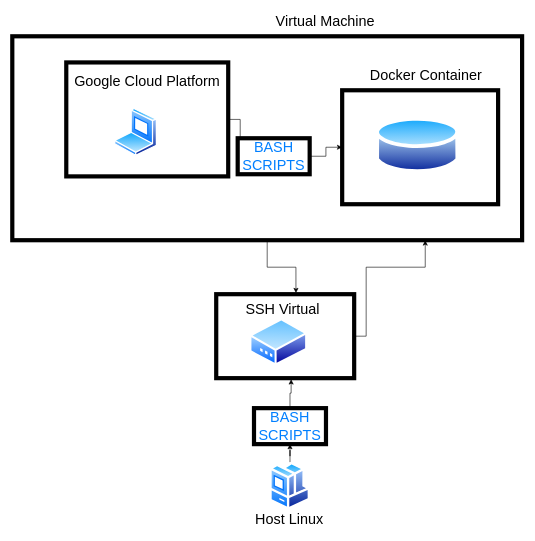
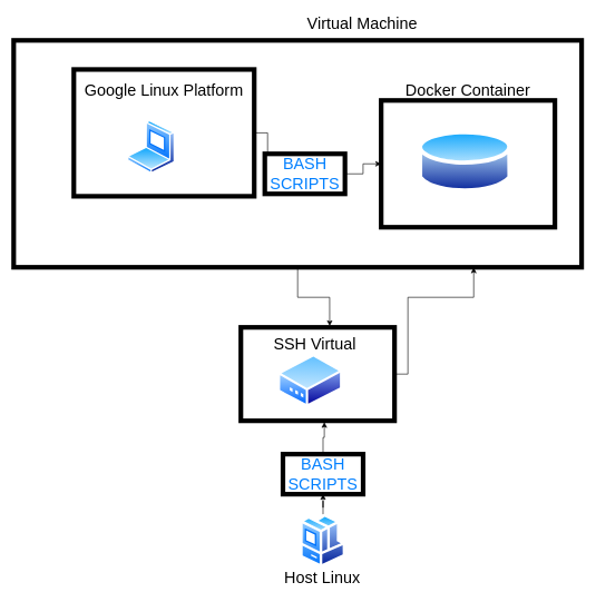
  <mxCell id="0" />
  <mxCell id="1" parent="0" />
  <mxCell id="2" value="" style="aspect=fixed;perimeter=ellipsePerimeter;html=1;align=center;shadow=0;dashed=0;spacingTop=3;image;image=img/lib/active_directory/laptop_client.svg;fontSize=24;" vertex="1" parent="1"><mxGeometry x="190" y="180" width="72" height="80" as="geometry" /></mxCell>
  <mxCell id="3" value="" style="aspect=fixed;perimeter=ellipsePerimeter;html=1;align=center;shadow=0;dashed=0;spacingTop=3;image;image=img/lib/active_directory/modem.svg;fontSize=24;" vertex="1" parent="1"><mxGeometry x="415.81" y="530" width="96.39" height="80" as="geometry" /></mxCell>
  <mxCell id="4" value="" style="aspect=fixed;perimeter=ellipsePerimeter;html=1;align=center;shadow=0;dashed=0;spacingTop=3;image;image=img/lib/active_directory/database.svg;fontSize=24;" vertex="1" parent="1"><mxGeometry x="625.67" y="190" width="140" height="103.6" as="geometry" /></mxCell>
  <mxCell id="5" style="edgeStyle=orthogonalEdgeStyle;rounded=0;orthogonalLoop=1;jettySize=auto;html=1;fontSize=24;fontColor=#FFFFF;" edge="1" parent="1" source="6" target="21"><mxGeometry relative="1" as="geometry" /></mxCell>
  <mxCell id="6" value="" style="aspect=fixed;perimeter=ellipsePerimeter;html=1;align=center;shadow=0;dashed=0;spacingTop=3;image;image=img/lib/active_directory/workstation_client.svg;fontSize=24;" vertex="1" parent="1"><mxGeometry x="449" y="770" width="68" height="80" as="geometry" /></mxCell>
  <mxCell id="7" value="" style="rounded=0;whiteSpace=wrap;html=1;fontSize=24;fillColor=none;strokeWidth=7;" vertex="1" parent="1"><mxGeometry x="570" y="150" width="260" height="190" as="geometry" /></mxCell>
- <mxCell id="8" value="Docker Container" style="text;html=1;strokeColor=none;fillColor=none;align=center;verticalAlign=middle;whiteSpace=wrap;rounded=0;fontSize=24;" vertex="1" parent="1"><mxGeometry x="575" y="110" width="270" height="30" as="geometry" /></mxCell>
- <mxCell id="9" value="Google Cloud Platform" style="text;html=1;strokeColor=none;fillColor=none;align=center;verticalAlign=middle;whiteSpace=wrap;rounded=0;fontSize=24;" vertex="1" parent="1"><mxGeometry x="98" y="120" width="294" height="30" as="geometry" /></mxCell>
+ <mxCell id="8" value="Docker Container" style="text;html=1;strokeColor=none;fillColor=none;align=center;verticalAlign=middle;whiteSpace=wrap;rounded=0;fontSize=24;" vertex="1" parent="1"><mxGeometry x="565" y="120" width="270" height="30" as="geometry" /></mxCell>
+ <mxCell id="9" value="Google Linux Platform" style="text;html=1;strokeColor=none;fillColor=none;align=center;verticalAlign=middle;whiteSpace=wrap;rounded=0;fontSize=24;" vertex="1" parent="1"><mxGeometry x="98" y="120" width="294" height="30" as="geometry" /></mxCell>
  <mxCell id="10" style="edgeStyle=orthogonalEdgeStyle;rounded=0;orthogonalLoop=1;jettySize=auto;html=1;entryX=0;entryY=0.5;entryDx=0;entryDy=0;fontSize=24;fontColor=#FFFFF;" edge="1" parent="1" source="11" target="14"><mxGeometry relative="1" as="geometry" /></mxCell>
  <mxCell id="11" value="" style="rounded=0;whiteSpace=wrap;html=1;fontSize=24;strokeWidth=7;fillColor=none;" vertex="1" parent="1"><mxGeometry x="110" y="103.6" width="270" height="190" as="geometry" /></mxCell>
  <mxCell id="12" value="SSH Virtual" style="text;html=1;strokeColor=none;fillColor=none;align=center;verticalAlign=middle;whiteSpace=wrap;rounded=0;fontSize=24;" vertex="1" parent="1"><mxGeometry x="380" y="500" width="182" height="30" as="geometry" /></mxCell>
  <mxCell id="13" style="edgeStyle=orthogonalEdgeStyle;rounded=0;orthogonalLoop=1;jettySize=auto;html=1;exitX=1;exitY=0.5;exitDx=0;exitDy=0;fontSize=24;fontColor=#FFFFF;" edge="1" parent="1" source="14" target="7"><mxGeometry relative="1" as="geometry" /></mxCell>
  <mxCell id="14" value="BASH SCRIPTS" style="rounded=0;whiteSpace=wrap;html=1;fontSize=24;fontColor=#007FFF;strokeWidth=7;" vertex="1" parent="1"><mxGeometry x="395.81" y="230" width="120" height="60" as="geometry" /></mxCell>
  <mxCell id="15" value="Host Linux" style="text;html=1;strokeColor=none;fillColor=none;align=center;verticalAlign=middle;whiteSpace=wrap;rounded=0;fontSize=24;fontColor=#FFFFF;" vertex="1" parent="1"><mxGeometry x="399" y="850" width="166" height="30" as="geometry" /></mxCell>
  <mxCell id="16" style="edgeStyle=orthogonalEdgeStyle;rounded=0;orthogonalLoop=1;jettySize=auto;html=1;exitX=1;exitY=0.5;exitDx=0;exitDy=0;fontSize=24;fontColor=#FFFFF;entryX=0.81;entryY=1.001;entryDx=0;entryDy=0;entryPerimeter=0;" edge="1" parent="1" source="17" target="19"><mxGeometry relative="1" as="geometry"><mxPoint x="710" y="420" as="targetPoint" /></mxGeometry></mxCell>
  <mxCell id="17" value="" style="rounded=0;whiteSpace=wrap;html=1;fontSize=24;strokeWidth=7;fillColor=none;" vertex="1" parent="1"><mxGeometry x="360" y="490" width="230" height="140" as="geometry" /></mxCell>
  <mxCell id="18" style="edgeStyle=orthogonalEdgeStyle;rounded=0;orthogonalLoop=1;jettySize=auto;html=1;exitX=0.5;exitY=1;exitDx=0;exitDy=0;entryX=0.578;entryY=-0.014;entryDx=0;entryDy=0;entryPerimeter=0;fontSize=24;fontColor=#FFFFF;" edge="1" parent="1" source="19" target="17"><mxGeometry relative="1" as="geometry" /></mxCell>
  <mxCell id="19" value="" style="rounded=0;whiteSpace=wrap;html=1;fontSize=24;strokeWidth=7;fillColor=none;" vertex="1" parent="1"><mxGeometry x="20" y="60" width="850" height="340" as="geometry" /></mxCell>
  <mxCell id="20" style="edgeStyle=orthogonalEdgeStyle;rounded=0;orthogonalLoop=1;jettySize=auto;html=1;exitX=0.5;exitY=0;exitDx=0;exitDy=0;entryX=0.543;entryY=1.014;entryDx=0;entryDy=0;entryPerimeter=0;fontSize=24;fontColor=#FFFFF;" edge="1" parent="1" source="21" target="17"><mxGeometry relative="1" as="geometry" /></mxCell>
  <mxCell id="21" value="BASH SCRIPTS" style="rounded=0;whiteSpace=wrap;html=1;fontSize=24;fontColor=#007FFF;strokeWidth=7;" vertex="1" parent="1"><mxGeometry x="423" y="680" width="120" height="60" as="geometry" /></mxCell>
  <mxCell id="22" value="Virtual Machine" style="text;html=1;strokeColor=none;fillColor=none;align=center;verticalAlign=middle;whiteSpace=wrap;rounded=0;fontSize=24;fontColor=#FFFFF;" vertex="1" parent="1"><mxGeometry x="439.01" y="20" width="205.99" height="30" as="geometry" /></mxCell>
